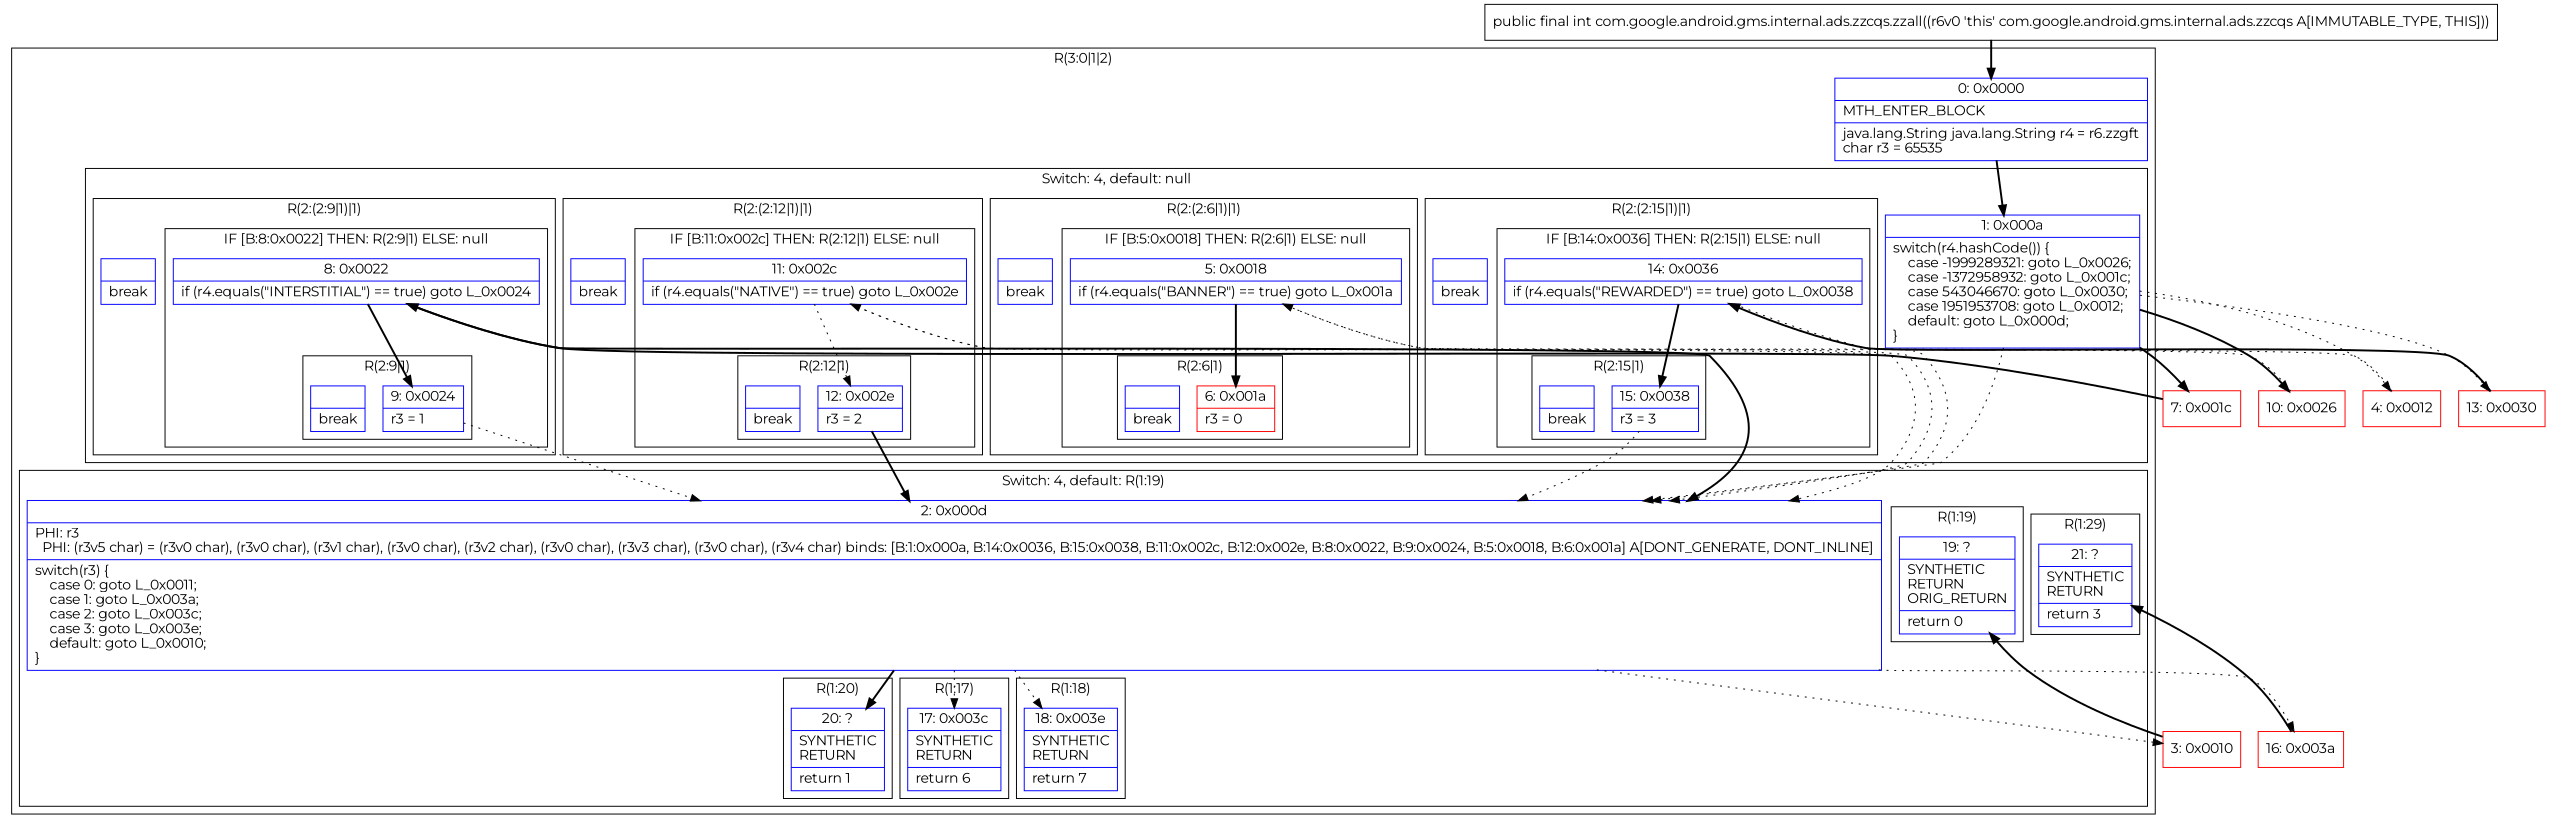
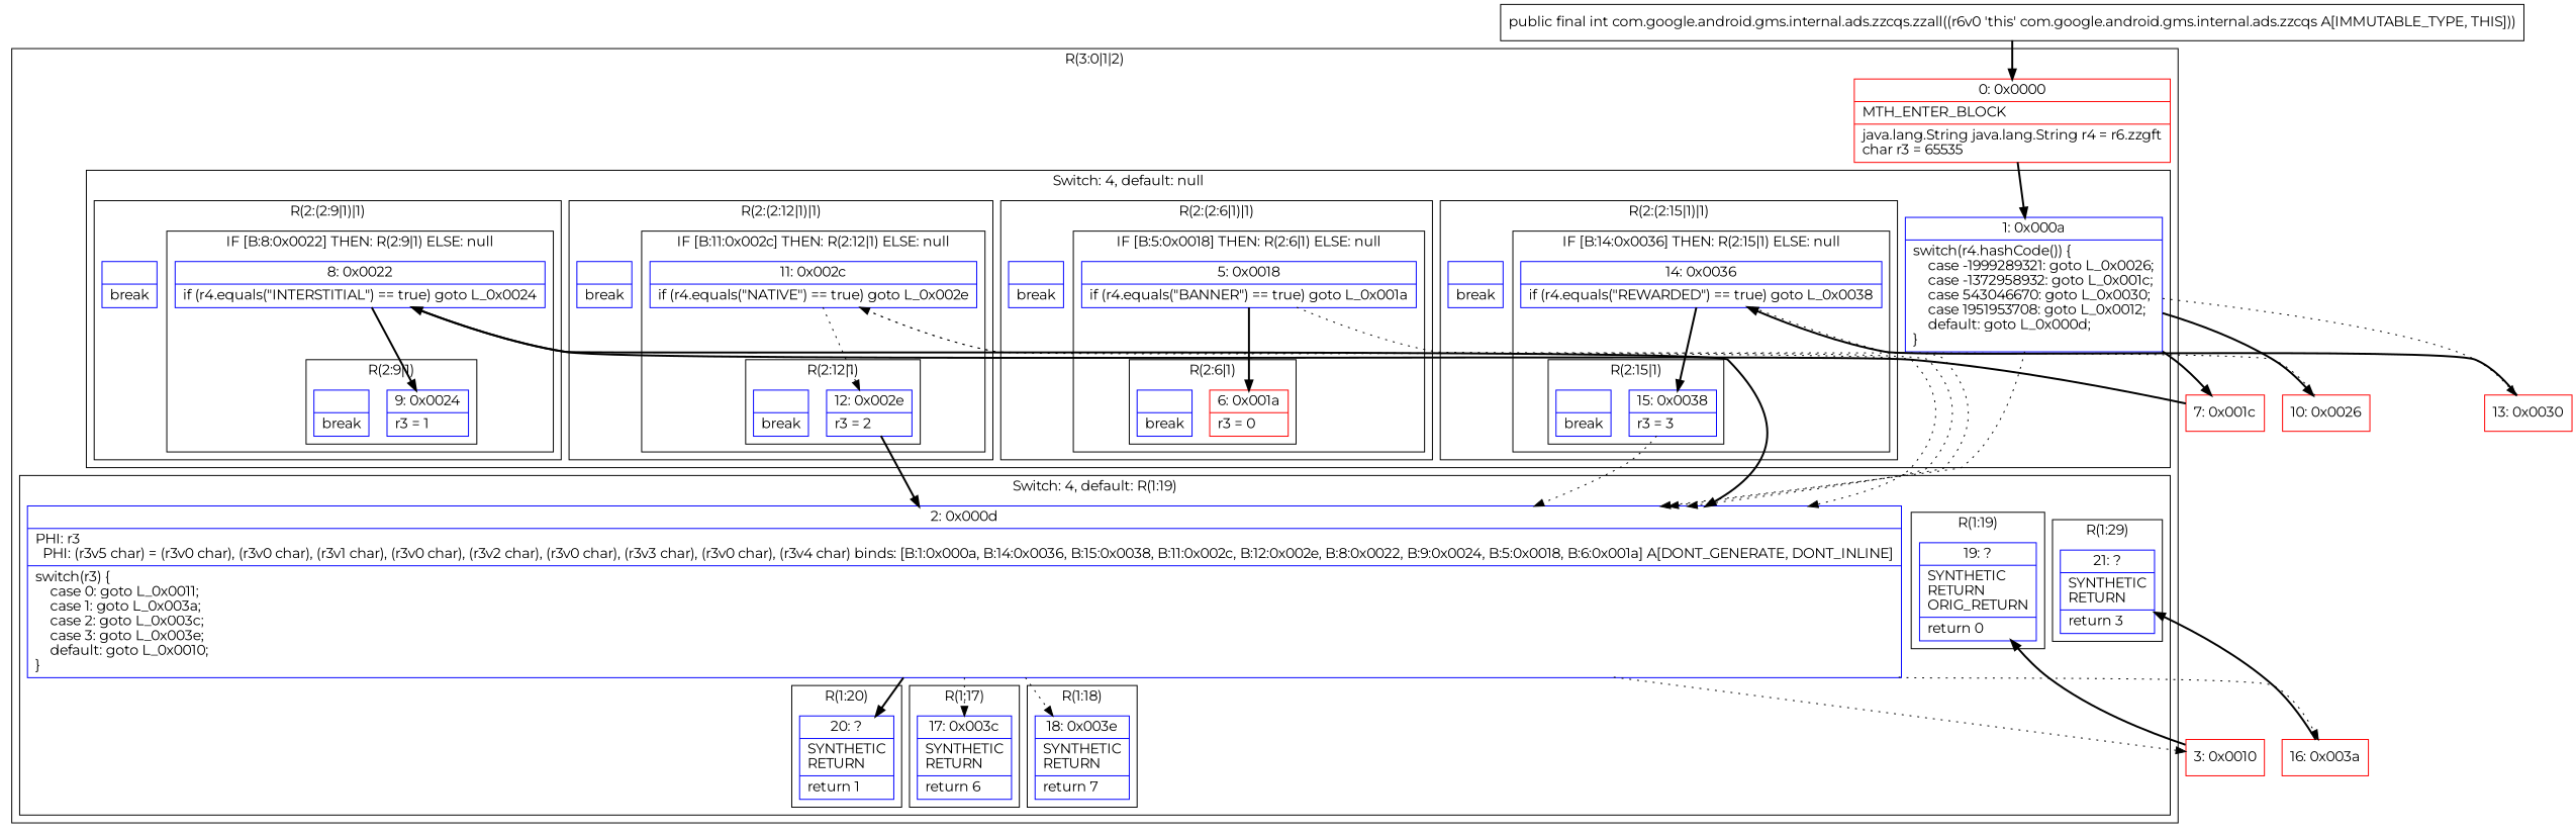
  digraph {
    fontname=Montserrat
    node [color=blue fontname=Montserrat shape=record]
    edge [fontname=Montserrat style=dotted]
    n1 [label="{12\:\ 0x002e|r3 = 2\l}"]
    n2 [label="{|break\l}"]
    n3 [label="{11\:\ 0x002c|if (r4.equals(\"NATIVE\") == true) goto L_0x002e\l}"]
    n4 [label="{|break\l}"]
    n5 [label="{9\:\ 0x0024|r3 = 1\l}"]
    n6 [label="{|break\l}"]
    n7 [label="{8\:\ 0x0022|if (r4.equals(\"INTERSTITIAL\") == true) goto L_0x0024\l}"]
    n8 [label="{|break\l}"]
    n9 [label="{15\:\ 0x0038|r3 = 3\l}"]
    n10 [label="{|break\l}"]
    n11 [label="{14\:\ 0x0036|if (r4.equals(\"REWARDED\") == true) goto L_0x0038\l}"]
    n12 [label="{|break\l}"]
    n13 [color=red label="{6\:\ 0x001a|r3 = 0\l}"]
    n14 [label="{|break\l}"]
    n15 [label="{5\:\ 0x0018|if (r4.equals(\"BANNER\") == true) goto L_0x001a\l}"]
    n16 [label="{|break\l}"]
    n17 [label="{1\:\ 0x000a|switch(r4.hashCode()) \{\l    case \-1999289321: goto L_0x0026;\l    case \-1372958932: goto L_0x001c;\l    case 543046670: goto L_0x0030;\l    case 1951953708: goto L_0x0012;\l    default: goto L_0x000d;\l\}\l}"]
    n18 [label="{20\:\ ?|SYNTHETIC\lRETURN\l|return 1\l}"]
    n19 [label="{21\:\ ?|SYNTHETIC\lRETURN\l|return 3\l}"]
    n20 [label="{17\:\ 0x003c|SYNTHETIC\lRETURN\l|return 6\l}"]
    n21 [label="{18\:\ 0x003e|SYNTHETIC\lRETURN\l|return 7\l}"]
    n22 [label="{19\:\ ?|SYNTHETIC\lRETURN\lORIG_RETURN\l|return 0\l}"]
    n23 [label="{2\:\ 0x000d|PHI: r3 \l  PHI: (r3v5 char) = (r3v0 char), (r3v0 char), (r3v1 char), (r3v0 char), (r3v2 char), (r3v0 char), (r3v3 char), (r3v0 char), (r3v4 char) binds: [B:1:0x000a, B:14:0x0036, B:15:0x0038, B:11:0x002c, B:12:0x002e, B:8:0x0022, B:9:0x0024, B:5:0x0018, B:6:0x001a] A[DONT_GENERATE, DONT_INLINE]\l|switch(r3) \{\l    case 0: goto L_0x0011;\l    case 1: goto L_0x003a;\l    case 2: goto L_0x003c;\l    case 3: goto L_0x003e;\l    default: goto L_0x0010;\l\}\l}"]
-   n24 [label="{0\:\ 0x0000|MTH_ENTER_BLOCK\l|java.lang.String java.lang.String r4 = r6.zzgft\lchar r3 = 65535\l}"]
-   n25 [color=red label="{4\:\ 0x0012}"]
+   n24 [color=red label="{0\:\ 0x0000|MTH_ENTER_BLOCK\l|java.lang.String java.lang.String r4 = r6.zzgft\lchar r3 = 65535\l}"]
    n26 [color=red label="{7\:\ 0x001c}"]
    n27 [color=red label="{10\:\ 0x0026}"]
    n28 [color=red label="{13\:\ 0x0030}"]
    n29 [color=red label="{3\:\ 0x0010}"]
    n30 [color=red label="{16\:\ 0x003a}"]
    n31 [label="{public final int com.google.android.gms.internal.ads.zzcqs.zzall((r6v0 'this' com.google.android.gms.internal.ads.zzcqs A[IMMUTABLE_TYPE, THIS])) }" color=""]
    subgraph cluster_1 {
      label="R(3:0|1|2)"
      n24
      subgraph cluster_2 {
        label="Switch: 4, default: null"
        n17
        subgraph cluster_3 {
          label="R(2:(2:12|1)|1)"
          n4
          subgraph cluster_4 {
            label="IF [B:11:0x002c] THEN: R(2:12|1) ELSE: null"
            n3
            subgraph cluster_5 {
              label="R(2:12|1)"
              n1
              n2
            }
          }
        }
        subgraph cluster_6 {
          label="R(2:(2:9|1)|1)"
          n8
          subgraph cluster_7 {
            label="IF [B:8:0x0022] THEN: R(2:9|1) ELSE: null"
            n7
            subgraph cluster_8 {
              label="R(2:9|1)"
              n5
              n6
            }
          }
        }
        subgraph cluster_9 {
          label="R(2:(2:15|1)|1)"
          n12
          subgraph cluster_10 {
            label="IF [B:14:0x0036] THEN: R(2:15|1) ELSE: null"
            n11
            subgraph cluster_11 {
              label="R(2:15|1)"
              n9
              n10
            }
          }
        }
        subgraph cluster_12 {
          label="R(2:(2:6|1)|1)"
          n16
          subgraph cluster_13 {
            label="IF [B:5:0x0018] THEN: R(2:6|1) ELSE: null"
            n15
            subgraph cluster_14 {
              label="R(2:6|1)"
              n13
              n14
            }
          }
        }
      }
      subgraph cluster_15 {
        label="Switch: 4, default: R(1:19)"
        n23
        subgraph cluster_16 {
          label="R(1:20)"
          n18
        }
        subgraph cluster_17 {
          label="R(1:29)"
          n19
        }
        subgraph cluster_18 {
          label="R(1:17)"
          n20
        }
        subgraph cluster_19 {
          label="R(1:18)"
          n21
        }
        subgraph cluster_20 {
          label="R(1:19)"
          n22
        }
      }
    }
    n1 -> n23 [style=bold]
    n3 -> n1
    n3 -> n23
-   n5 -> n23
    n7 -> n5 [style=bold]
    n7 -> n23 [style=bold]
    n9 -> n23
    n11 -> n9 [style=bold]
    n11 -> n23
    n15 -> n13 [style=bold]
    n15 -> n23
    n17 -> n23
-   n17 -> n25
    n17 -> n26 [style=bold]
    n17 -> n27 [style=bold]
    n17 -> n28
    n23 -> n18 [style=bold]
    n23 -> n20
    n23 -> n21
    n23 -> n29
    n23 -> n30
    n24 -> n17 [style=bold]
-   n25 -> n15
    n26 -> n7 [style=bold]
    n27 -> n3
    n28 -> n11 [style=bold]
    n29 -> n22 [style=bold]
    n30 -> n19 [style=bold]
    n31 -> n24 [style=bold]
  }
